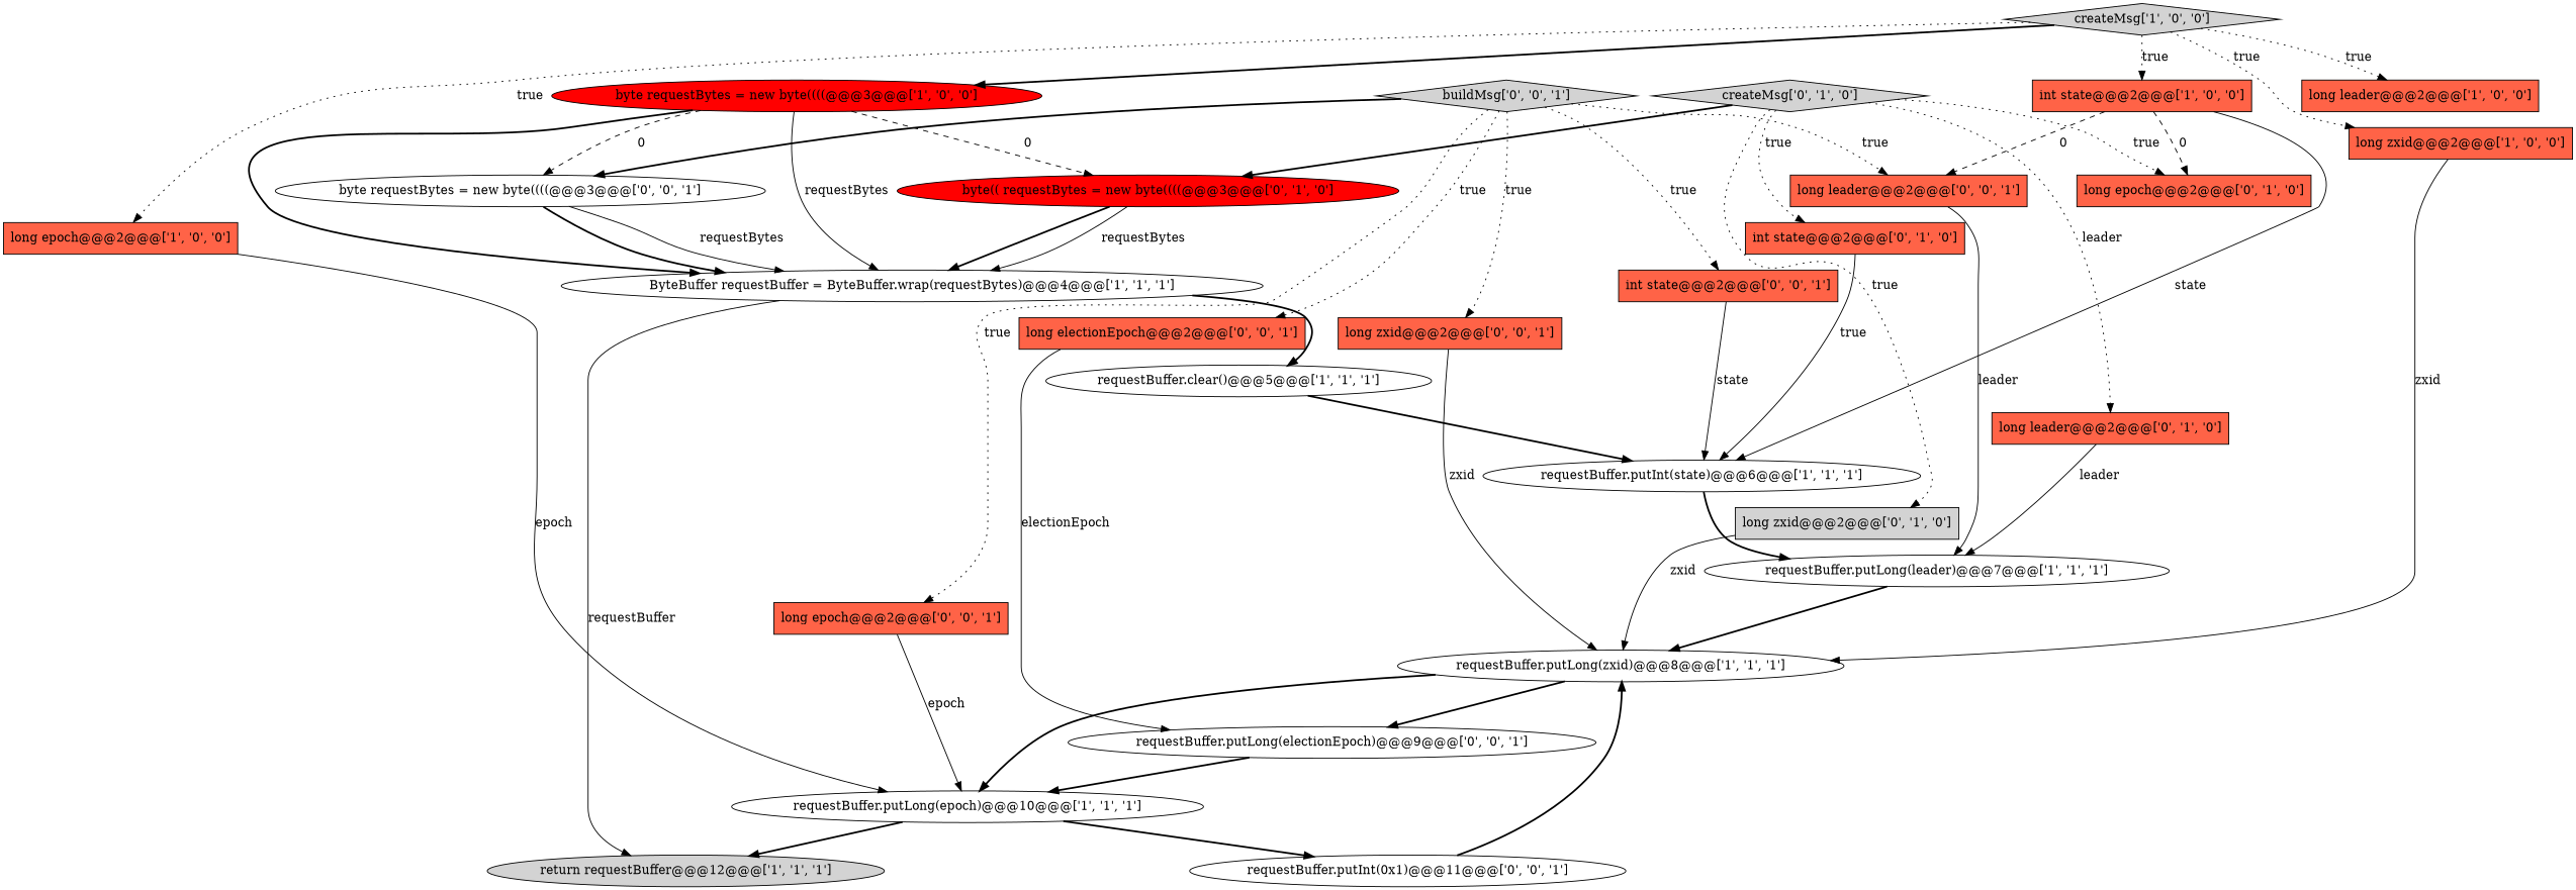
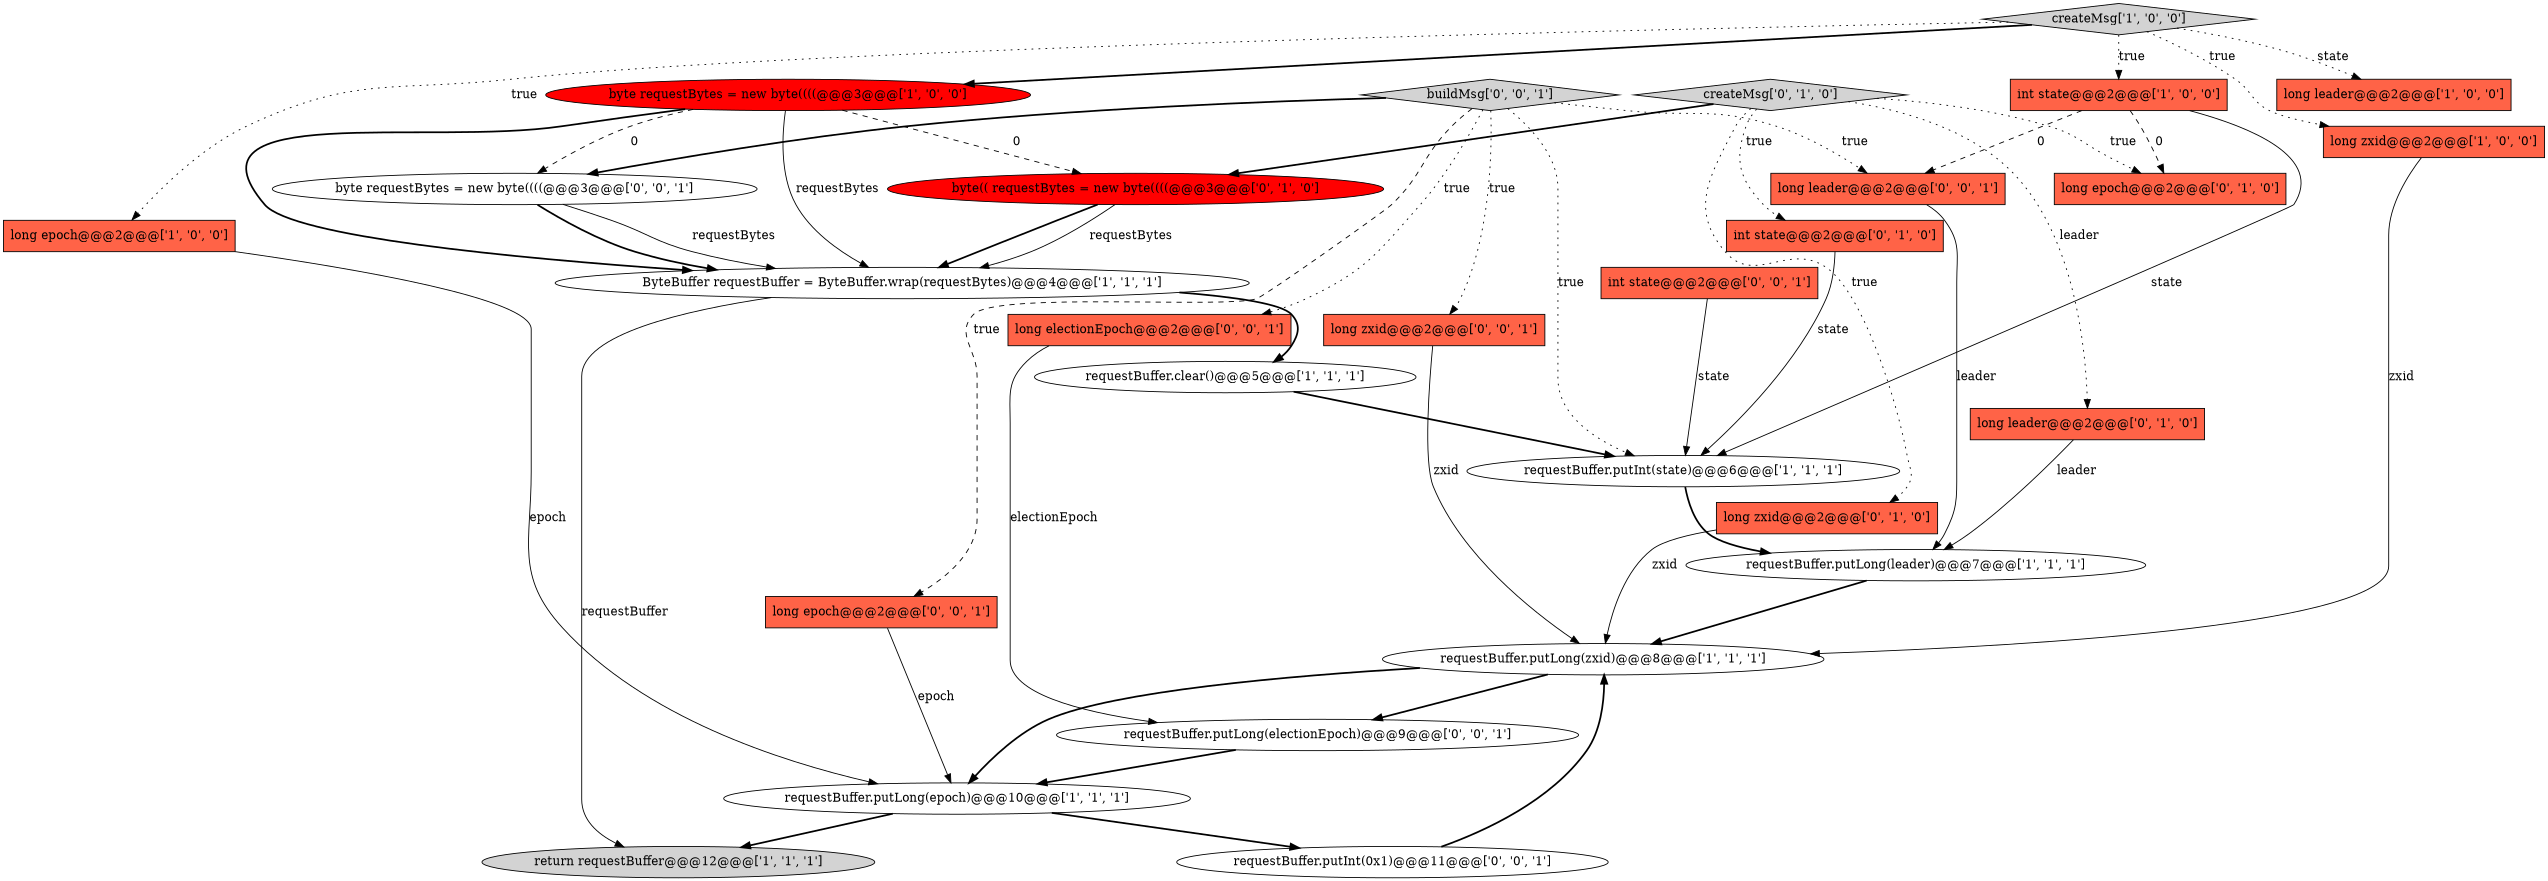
  digraph {
    node [fillcolor=tomato shape=box style=filled]
    edge [style=bold]
    n1 [fillcolor=red label="byte requestBytes = new byte((((@@@3@@@['1', '0', '0']" shape=ellipse]
    n2 [fillcolor=white label="ByteBuffer requestBuffer = ByteBuffer.wrap(requestBytes)@@@4@@@['1', '1', '1']" shape=ellipse]
    n3 [fillcolor=red label="byte(( requestBytes = new byte((((@@@3@@@['0', '1', '0']" shape=ellipse]
    n4 [fillcolor=white label="byte requestBytes = new byte((((@@@3@@@['0', '0', '1']" shape=ellipse]
    n5 [fillcolor=lightgray label="return requestBuffer@@@12@@@['1', '1', '1']" shape=ellipse]
    n6 [fillcolor=white label="requestBuffer.clear()@@@5@@@['1', '1', '1']" shape=ellipse]
    n7 [fillcolor=white label="requestBuffer.putInt(state)@@@6@@@['1', '1', '1']" shape=ellipse]
    n8 [fillcolor=white label="requestBuffer.putLong(leader)@@@7@@@['1', '1', '1']" shape=ellipse]
    n9 [fillcolor=white label="requestBuffer.putLong(zxid)@@@8@@@['1', '1', '1']" shape=ellipse]
    n10 [fillcolor=lightgray label="createMsg['0', '1', '0']" shape=diamond]
-   n11 [fillcolor=lightgray label="long zxid@@@2@@@['0', '1', '0']"]
+   n11 [label="long zxid@@@2@@@['0', '1', '0']"]
    n12 [label="long epoch@@@2@@@['0', '1', '0']"]
    n13 [label="int state@@@2@@@['0', '1', '0']"]
    n14 [label="long leader@@@2@@@['0', '1', '0']"]
    n15 [fillcolor=white label="requestBuffer.putLong(epoch)@@@10@@@['1', '1', '1']" shape=ellipse]
    n16 [fillcolor=white label="requestBuffer.putLong(electionEpoch)@@@9@@@['0', '0', '1']" shape=ellipse]
    n17 [fillcolor=white label="requestBuffer.putInt(0x1)@@@11@@@['0', '0', '1']" shape=ellipse]
    n18 [label="long zxid@@@2@@@['1', '0', '0']"]
    n19 [label="long leader@@@2@@@['1', '0', '0']"]
    n20 [label="int state@@@2@@@['1', '0', '0']"]
    n21 [label="long leader@@@2@@@['0', '0', '1']"]
    n22 [label="long electionEpoch@@@2@@@['0', '0', '1']"]
    n23 [label="long epoch@@@2@@@['0', '0', '1']"]
    n24 [label="long zxid@@@2@@@['0', '0', '1']"]
    n25 [fillcolor=lightgray label="buildMsg['0', '0', '1']" shape=diamond]
    n26 [label="int state@@@2@@@['0', '0', '1']"]
    n27 [fillcolor=lightgray label="createMsg['1', '0', '0']" shape=diamond]
    n28 [label="long epoch@@@2@@@['1', '0', '0']"]
    n1 -> n2 [label=requestBytes style=solid]
    n1 -> n2
    n1 -> n3 [label=0 style=dashed]
    n1 -> n4 [label=0 style=dashed]
    n2 -> n5 [label=requestBuffer style=solid]
    n2 -> n6
    n3 -> n2
    n3 -> n2 [label=requestBytes style=solid]
    n4 -> n2
    n4 -> n2 [label=requestBytes style=solid]
    n6 -> n7
    n7 -> n8
    n8 -> n9
    n9 -> n15
    n9 -> n16
    n10 -> n3
    n10 -> n11 [label=true style=dotted]
    n10 -> n12 [label=true style=dotted]
    n10 -> n13 [label=true style=dotted]
    n10 -> n14 [label=leader style=dotted]
    n11 -> n9 [label=zxid style=solid]
-   n13 -> n7 [label=true style=solid]
+   n13 -> n7 [label=state style=solid]
    n14 -> n8 [label=leader style=solid]
    n15 -> n5
    n15 -> n17
    n16 -> n15
    n17 -> n9
    n18 -> n9 [label=zxid style=solid]
    n20 -> n7 [label=state style=solid]
    n20 -> n12 [label=0 style=dashed]
    n20 -> n21 [label=0 style=dashed]
    n21 -> n8 [label=leader style=solid]
    n22 -> n16 [label=electionEpoch style=solid]
    n23 -> n15 [label=epoch style=solid]
    n24 -> n9 [label=zxid style=solid]
    n25 -> n4
    n25 -> n21 [label=true style=dotted]
    n25 -> n22 [label=true style=dotted]
-   n25 -> n23 [label=true style=dotted]
+   n25 -> n23 [label=true style=dashed]
    n25 -> n24 [label=true style=dotted]
-   n25 -> n26 [label=true style=dotted]
+   n25 -> n7 [label=true style=dotted]
    n26 -> n7 [label=state style=solid]
    n27 -> n1
    n27 -> n18 [label=true style=dotted]
-   n27 -> n19 [label=true style=dotted]
+   n27 -> n19 [label=state style=dotted]
    n27 -> n20 [label=true style=dotted]
    n27 -> n28 [label=true style=dotted]
    n28 -> n15 [label=epoch style=solid]
  }
